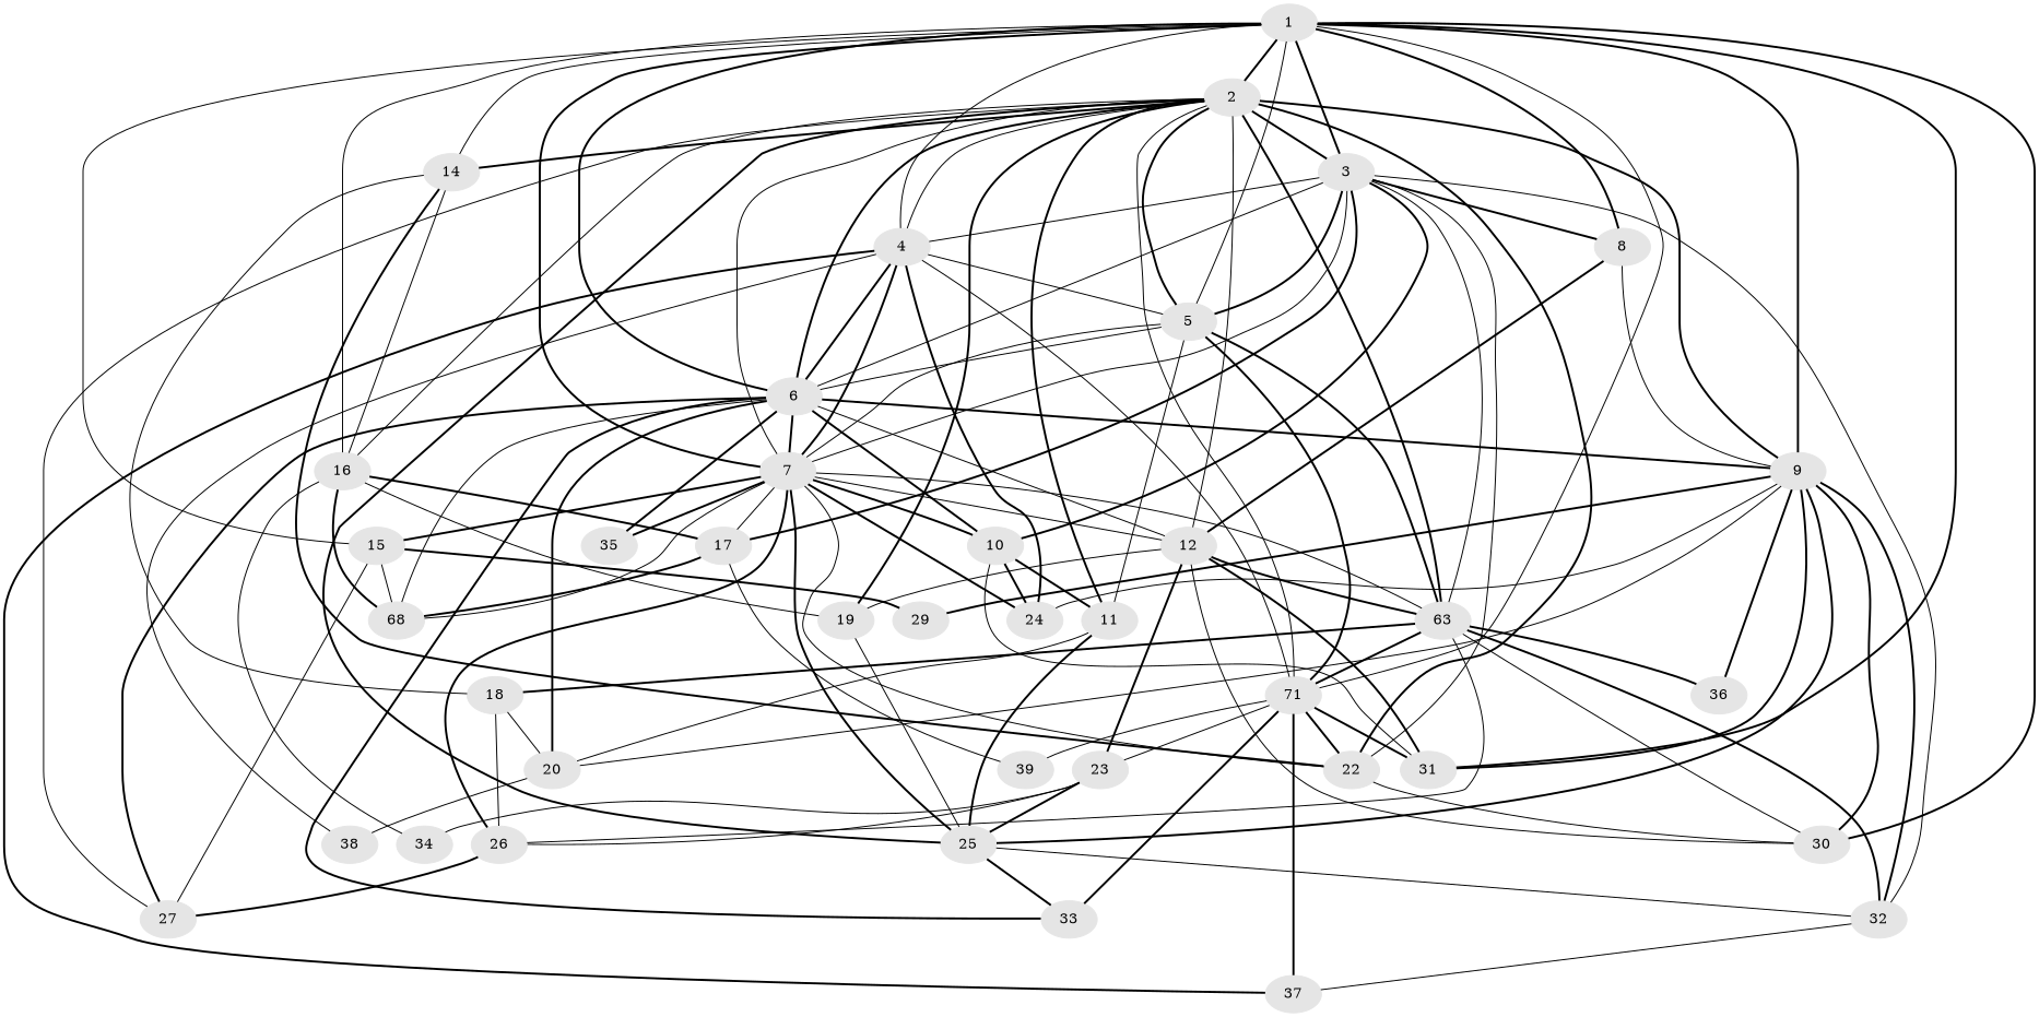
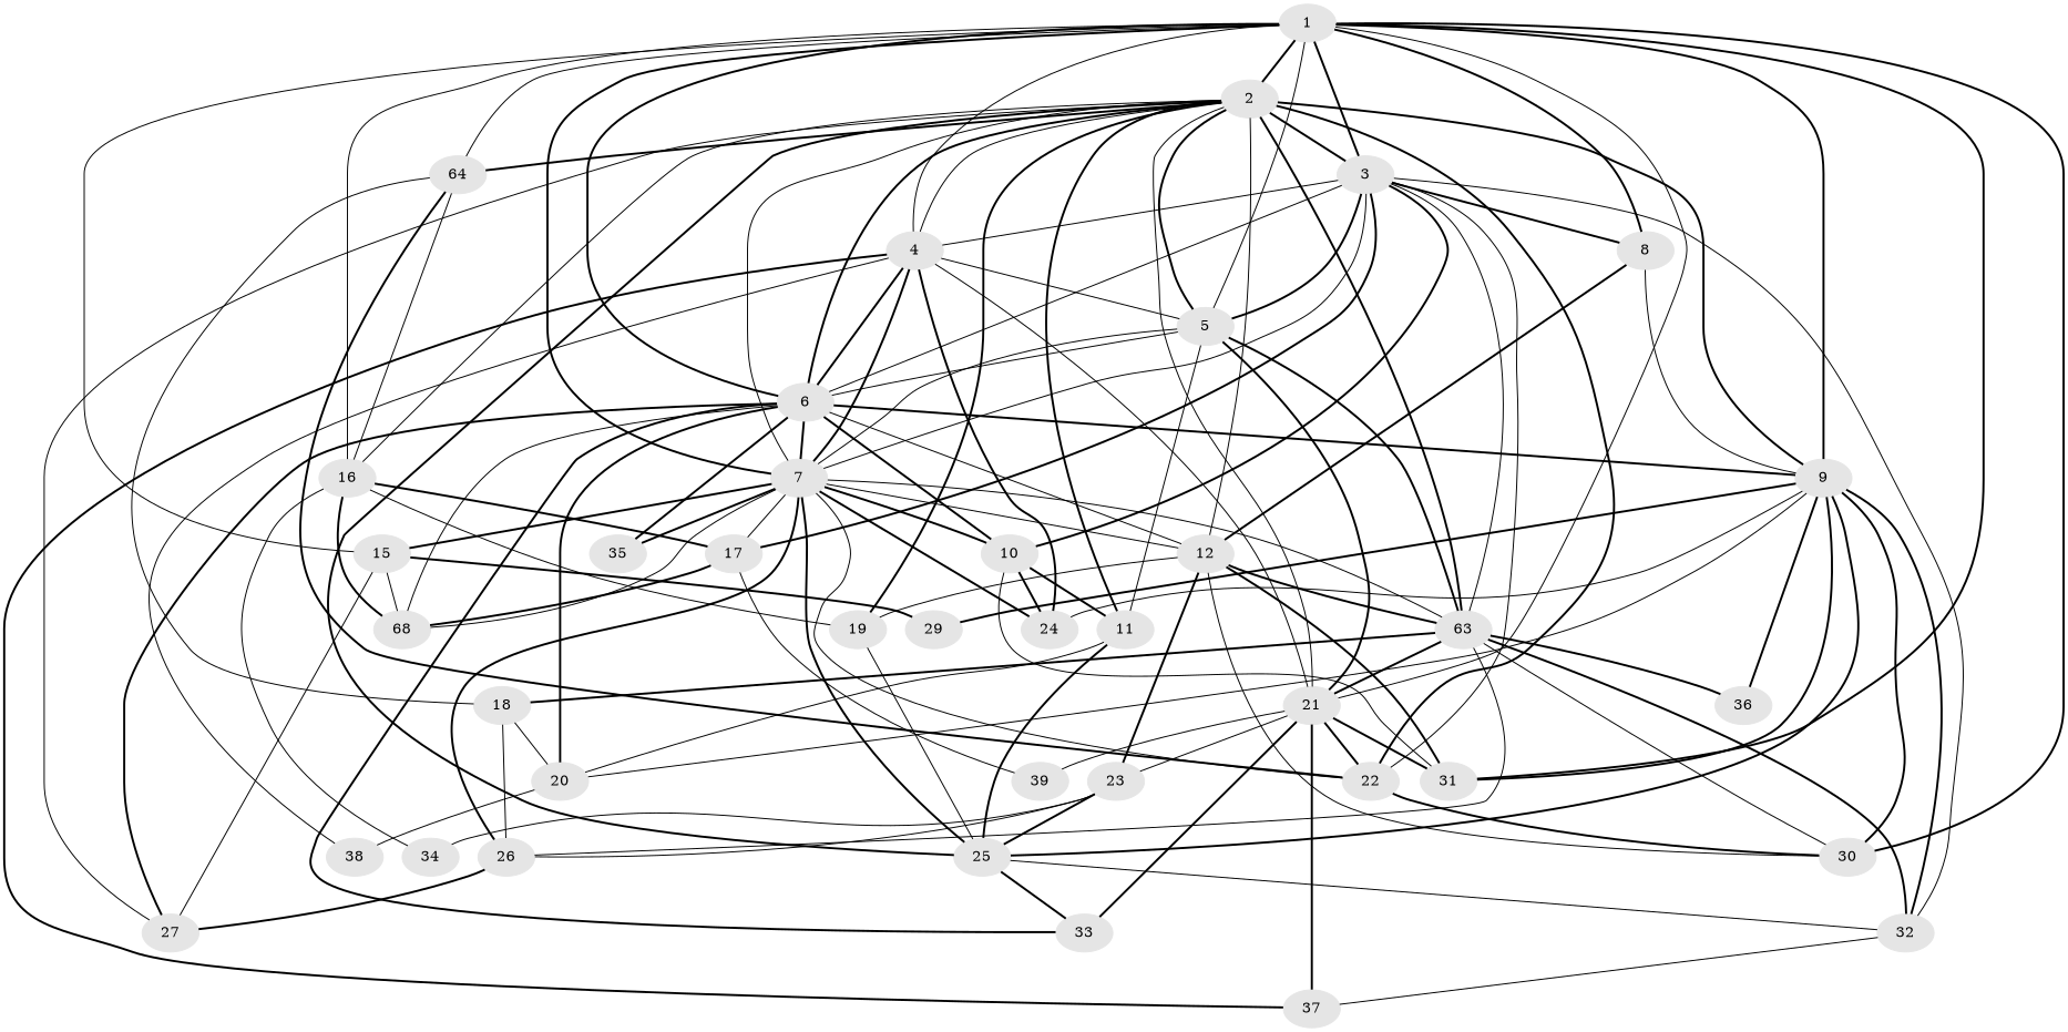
  graph {
    fontname="DejaVu Serif"
    node [color=gray90 fontname="DejaVu Serif" style=filled]
    edge [fontname="DejaVu Serif" style=bold weight=1.0]
    1
    2
    3
    4
    5
    6
    7
    8
    9
-   14
+   14 [label=64]
    15
    16
-   21 [label=71]
+   21
    30
    31
    11
    12
    n18 [label=63]
    19
    22
    25
    27
    10
    17
    32
    24
    37
    38
    20
    n30 [label=68]
    33
    35
    26
    29
    36
    18
    34
    23
    39
    1 -- 2 [weight=7.0]
    1 -- 3 [weight=4.0]
    1 -- 4 [style=solid weight=3.0]
    1 -- 5 [style=solid weight=3.0]
    1 -- 6 [weight=4.0]
    1 -- 7 [weight=6.0]
    1 -- 8
    1 -- 9 [weight=10.0]
    1 -- 14 [style=solid weight=2.0]
    1 -- 15 [style=solid]
    1 -- 16 [style=solid weight=2.0]
    1 -- 21 [style=solid]
    1 -- 30 [weight=5.0]
    1 -- 31 [weight=2.0]
    2 -- 3 [weight=3.0]
    2 -- 4 [style=solid weight=3.0]
    2 -- 5 [weight=2.0]
    2 -- 6 [weight=3.0]
    2 -- 7 [style=solid weight=3.0]
    2 -- 9 [weight=3.0]
    2 -- 14
    2 -- 16 [style=solid]
    2 -- 21 [style=solid]
    2 -- 11
    2 -- 12 [style=solid]
    2 -- n18 [weight=8.0]
    2 -- 19
    2 -- 22
    2 -- 25 [weight=2.0]
    2 -- 27 [style=solid weight=2.0]
    3 -- 4 [style=solid]
    3 -- 5 [weight=2.0]
    3 -- 6 [style=solid]
    3 -- 7 [style=solid]
    3 -- 8 [weight=3.0]
    3 -- n18 [style=solid]
    3 -- 22 [style=solid]
    3 -- 10
    3 -- 17
    3 -- 32 [style=solid]
    4 -- 5 [style=solid]
    4 -- 6
    4 -- 7
    4 -- 21 [style=solid]
    4 -- 24
    4 -- 37
    4 -- 38 [style=solid]
    5 -- 6 [style=solid weight=2.0]
    5 -- 7 [style=solid]
    5 -- 21 [weight=5.0]
    5 -- 11 [style=solid weight=2.0]
    5 -- n18
    6 -- 7 [weight=6.0]
    6 -- 9
    6 -- 12 [style=solid]
    6 -- 27
    6 -- 10
    6 -- 20 [weight=2.0]
    6 -- n30 [style=solid]
    6 -- 33
    6 -- 35
    7 -- 15
    7 -- 12 [style=solid]
    7 -- n18 [style=solid]
    7 -- 22 [style=solid]
    7 -- 25
    7 -- 10
    7 -- 17 [style=solid]
    7 -- 24
    7 -- n30 [style=solid]
    7 -- 35 [weight=2.0]
    7 -- 26
    8 -- 9 [style=solid]
    8 -- 12
    9 -- 30 [weight=2.0]
    9 -- 31
    9 -- 25
    9 -- 32
    9 -- 24 [style=solid]
    9 -- 20 [style=solid]
    9 -- 29
    9 -- 36
    14 -- 16 [style=solid]
    14 -- 22
    14 -- 18 [style=solid]
    15 -- 27 [style=solid]
    15 -- n30 [style=solid]
    15 -- 29
    16 -- 19 [style=solid]
    16 -- 17
    16 -- n30 [weight=2.0]
    16 -- 34 [style=solid]
    21 -- 31
    21 -- 22
    21 -- 37
    21 -- 33 [weight=2.0]
    21 -- 23 [style=solid]
    21 -- 39 [style=solid]
    11 -- 25
    11 -- 20 [style=solid]
    12 -- 30 [style=solid]
    12 -- 31
    12 -- n18
    12 -- 19 [style=solid]
    12 -- 23
    n18 -- 21
    n18 -- 30 [style=solid]
    n18 -- 32
    n18 -- 26 [style=solid]
    n18 -- 36
    n18 -- 18 [weight=3.0]
    19 -- 25 [style=solid]
-   22 -- 30 [style=solid]
+   22 -- 30
    25 -- 32 [style=solid]
    25 -- 33
    10 -- 31 [style=solid]
    10 -- 11
    10 -- 24
    17 -- n30
    17 -- 39 [style=solid]
    32 -- 37 [style=solid]
    20 -- 38 [style=solid]
    26 -- 27 [weight=2.0]
    18 -- 20 [style=solid]
    18 -- 26 [style=solid]
    23 -- 25
    23 -- 26 [style=solid]
    23 -- 34 [style=solid]
  }
